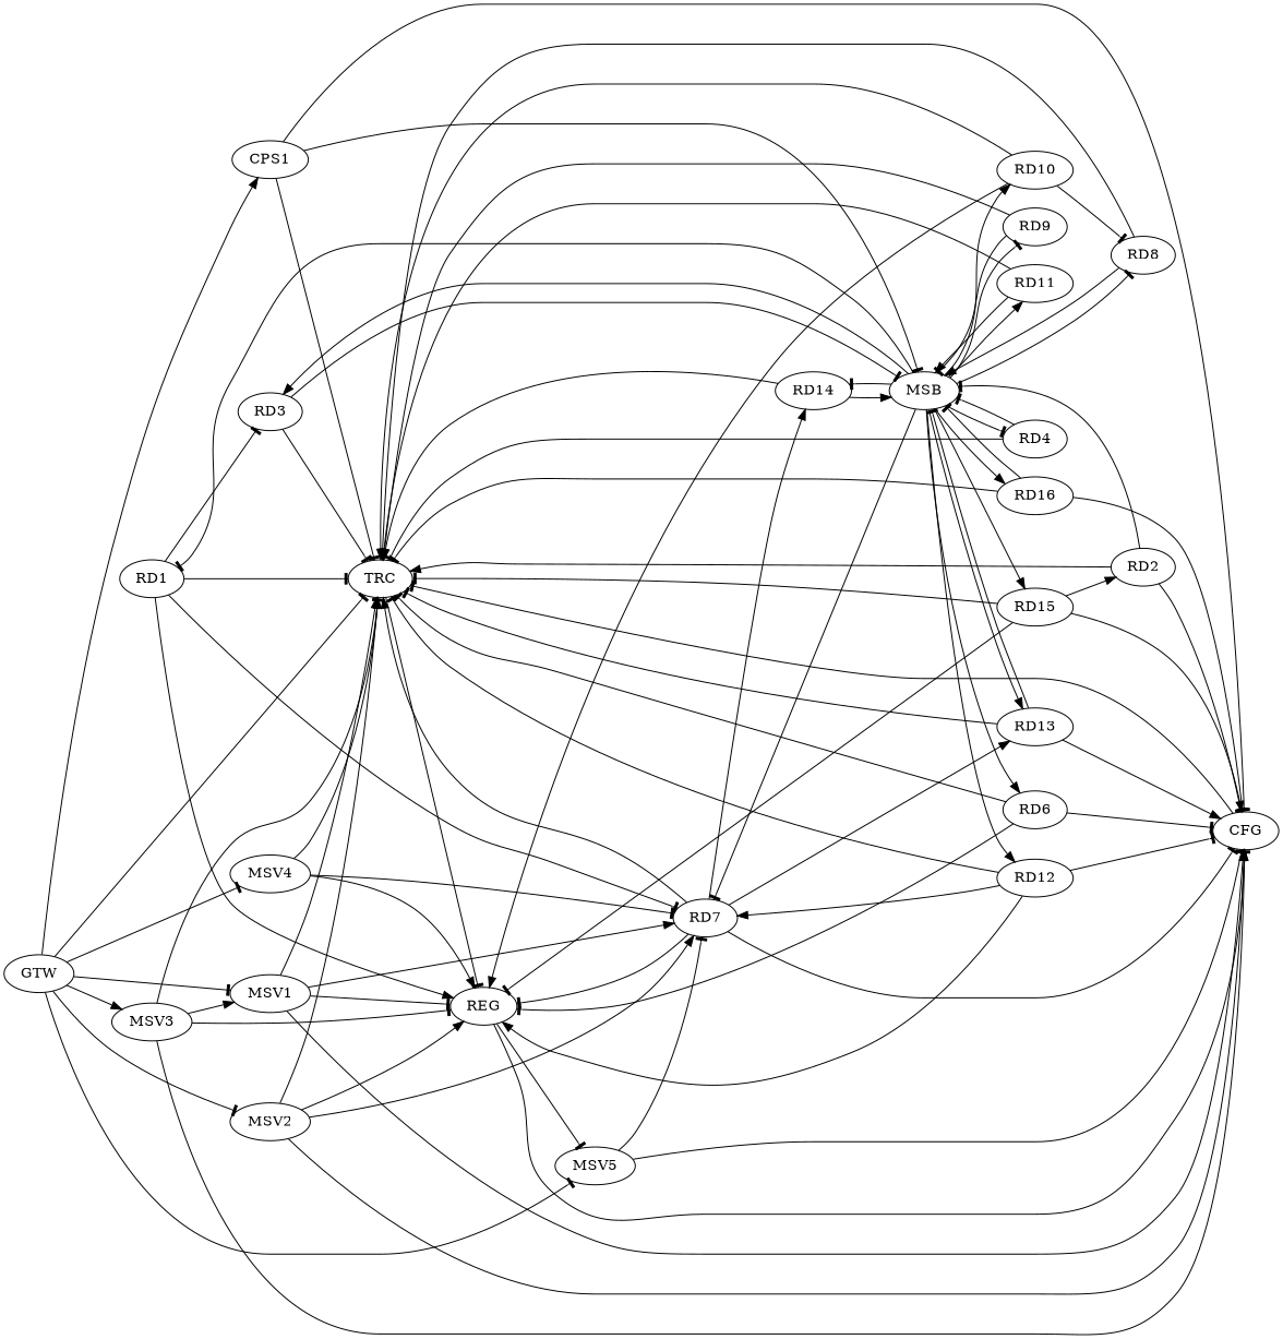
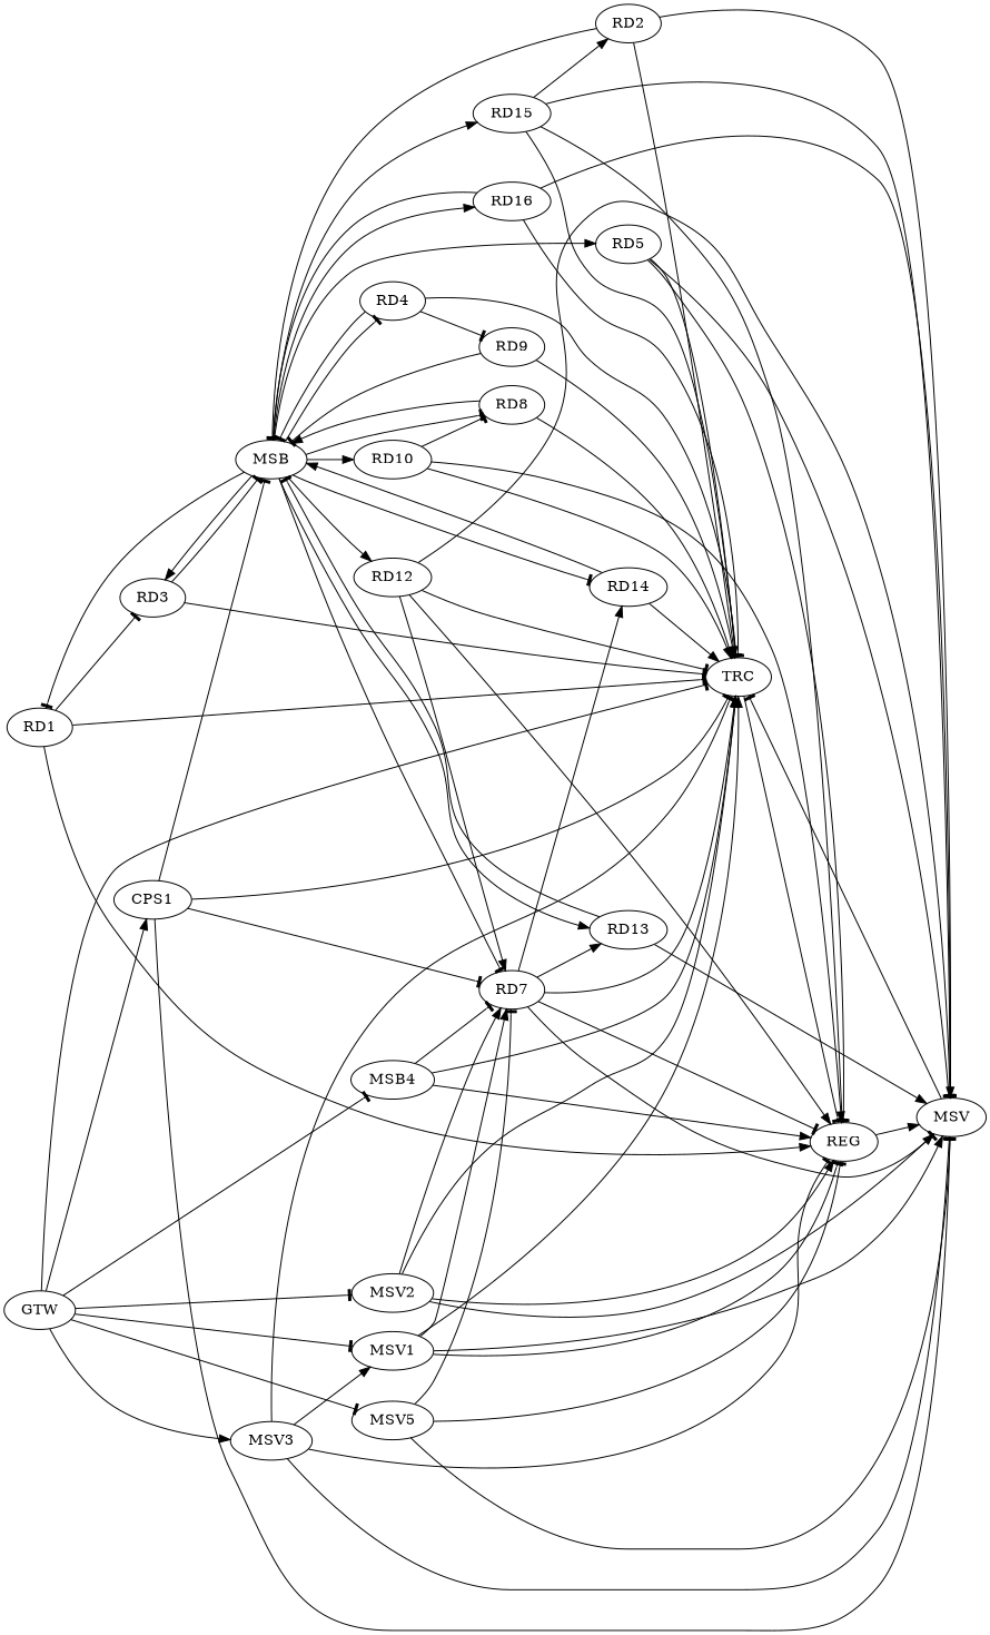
  strict digraph {
    rankdir=LR
    edge [arrowhead=tee]
    n1 [label=RD1]
    n2 [label=RD3]
    n3 [label=RD7]
    n4 [label=REG]
    n5 [label=TRC]
    n6 [label=MSB]
-   n7 [label=CFG]
+   n7 [label=MSV]
    n8 [label=RD13]
    n9 [label=RD14]
    n10 [label=RD2]
    n11 [label=RD4]
-   n12 [label=RD6]
+   n12 [label=RD5]
    n13 [label=RD8]
    n14 [label=RD9]
    n15 [label=RD10]
-   n16 [label=RD11]
    n17 [label=RD12]
    n18 [label=RD15]
    n19 [label=RD16]
    n20 [label=CPS1]
    n21 [label=GTW]
    n22 [label=MSV1]
    n23 [label=MSV2]
    n24 [label=MSV3]
-   n25 [label=MSV4]
+   n25 [label=MSB4]
    n26 [label=MSV5]
    n1 -> n2
-   n1 -> n3
+   n20 -> n3
    n1 -> n4 [arrowhead=normal]
    n1 -> n5
    n2 -> n5
    n2 -> n6
    n3 -> n4
    n3 -> n5 [arrowhead=normal]
    n3 -> n7
    n3 -> n8 [arrowhead=normal]
    n3 -> n9 [arrowhead=normal]
    n4 -> n7 [arrowhead=normal]
    n5 -> n4
    n6 -> n1
    n6 -> n2 [arrowhead=normal]
    n6 -> n3
    n6 -> n8 [arrowhead=normal]
    n6 -> n9
    n6 -> n11
    n6 -> n12 [arrowhead=normal]
    n6 -> n13
-   n6 -> n14
+   n11 -> n14
    n6 -> n15 [arrowhead=normal]
-   n6 -> n16 [arrowhead=normal]
    n6 -> n17 [arrowhead=normal]
    n6 -> n18 [arrowhead=normal]
    n6 -> n19 [arrowhead=normal]
    n7 -> n5
-   n8 -> n5
    n8 -> n6
    n8 -> n7 [arrowhead=normal]
    n9 -> n5 [arrowhead=normal]
    n9 -> n6 [arrowhead=normal]
    n10 -> n5 [arrowhead=normal]
    n10 -> n6
    n10 -> n7
    n11 -> n5
    n11 -> n6
    n12 -> n4
    n12 -> n5
    n12 -> n7
    n13 -> n5 [arrowhead=normal]
    n13 -> n6 [arrowhead=normal]
    n14 -> n5 [arrowhead=normal]
    n14 -> n6
    n15 -> n4 [arrowhead=normal]
    n15 -> n5 [arrowhead=normal]
    n15 -> n13
-   n16 -> n5 [arrowhead=normal]
-   n16 -> n6 [arrowhead=normal]
    n17 -> n3 [arrowhead=normal]
    n17 -> n4 [arrowhead=normal]
    n17 -> n5
    n17 -> n7
    n18 -> n4
    n18 -> n5
    n18 -> n7 [arrowhead=normal]
    n18 -> n10 [arrowhead=normal]
    n19 -> n5
    n19 -> n6
    n19 -> n7
    n20 -> n5
    n20 -> n6
    n20 -> n7
    n21 -> n5
    n21 -> n20 [arrowhead=normal]
    n21 -> n22
    n21 -> n23
    n21 -> n24 [arrowhead=normal]
    n21 -> n25
    n21 -> n26
    n22 -> n3 [arrowhead=normal]
    n22 -> n4
    n22 -> n5 [arrowhead=normal]
    n22 -> n7 [arrowhead=normal]
    n23 -> n3 [arrowhead=normal]
    n23 -> n4 [arrowhead=normal]
    n23 -> n5 [arrowhead=normal]
    n23 -> n7 [arrowhead=normal]
    n24 -> n4
    n24 -> n5
    n24 -> n7
    n24 -> n22 [arrowhead=normal]
    n25 -> n3
    n25 -> n4 [arrowhead=normal]
    n25 -> n5 [arrowhead=normal]
    n26 -> n3
-   n4 -> n26
+   n26 -> n4
    n26 -> n7
  }
